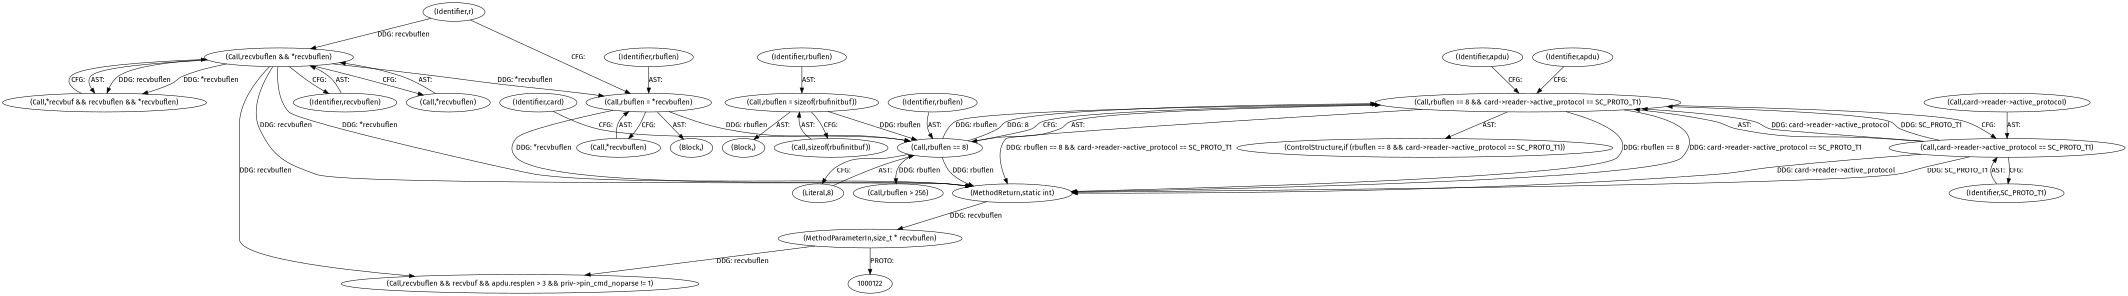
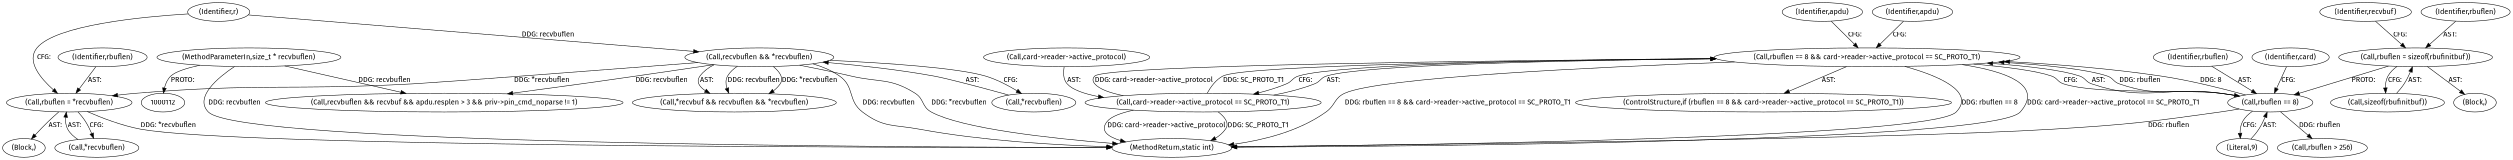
  digraph {
    fontname="Fira Sans"
    node [fontname="Fira Sans"]
    edge [fontname="Fira Sans"]
    n1 [label="(Call,rbuflen == 8 && card->reader->active_protocol == SC_PROTO_T1)"]
    n2 [label="(Call,rbuflen == 8)"]
    n3 [label="(Call,card->reader->active_protocol == SC_PROTO_T1)"]
    n4 [label="(ControlStructure,if (rbuflen == 8 && card->reader->active_protocol == SC_PROTO_T1))"]
    n5 [label="(MethodReturn,static int)"]
-   n6 [label="(Literal,8)"]
+   n6 [label="(Literal,9)"]
    n7 [label="(Call,rbuflen > 256)"]
-   n8 [label="(Identifier,SC_PROTO_T1)"]
    n9 [label="(Call,rbuflen = sizeof(rbufinitbuf))"]
    n10 [label="(Block,)"]
    n11 [label="(Call,sizeof(rbufinitbuf))"]
    n12 [label="(Call,rbuflen = *recvbuflen)"]
    n13 [label="(Block,)"]
    n14 [label="(Call,*recvbuflen)"]
    n15 [label="(Call,recvbuflen && *recvbuflen)"]
    n16 [label="(Call,*recvbuf && recvbuflen && *recvbuflen)"]
-   n17 [label="(Identifier,recvbuflen)"]
    n18 [label="(Call,*recvbuflen)"]
    n19 [label="(Call,recvbuflen && recvbuf && apdu.resplen > 3 && priv->pin_cmd_noparse != 1)"]
    n20 [label="(MethodParameterIn,size_t * recvbuflen)"]
-   1000112 [label=1000122]
+   1000112
    n22 [label="(Identifier,rbuflen)"]
    n23 [label="(Identifier,apdu)"]
    n24 [label="(Identifier,card)"]
    n25 [label="(Identifier,r)"]
+   n26 [label="(Identifier,recvbuf)"]
    n27 [label="(Identifier,rbuflen)"]
    n28 [label="(Identifier,apdu)"]
    n29 [label="(Identifier,rbuflen)"]
    n30 [label="(Call,card->reader->active_protocol)"]
    n1 -> n2 [label="CFG: "]
    n1 -> n3 [label="CFG: "]
    n1 -> n4 [label="AST: "]
    n1 -> n5 [label="DDG: rbuflen == 8 && card->reader->active_protocol == SC_PROTO_T1"]
    n1 -> n5 [label="DDG: rbuflen == 8"]
    n1 -> n5 [label="DDG: card->reader->active_protocol == SC_PROTO_T1"]
    n2 -> n1 [label="AST: "]
    n2 -> n1 [label="DDG: rbuflen"]
    n2 -> n1 [label="DDG: 8"]
    n2 -> n5 [label="DDG: rbuflen"]
    n2 -> n6 [label="CFG: "]
    n2 -> n7 [label="DDG: rbuflen"]
    n3 -> n1 [label="AST: "]
    n3 -> n1 [label="DDG: card->reader->active_protocol"]
    n3 -> n1 [label="DDG: SC_PROTO_T1"]
    n3 -> n5 [label="DDG: card->reader->active_protocol"]
    n3 -> n5 [label="DDG: SC_PROTO_T1"]
-   n3 -> n8 [label="CFG: "]
    n6 -> n2 [label="AST: "]
-   n8 -> n3 [label="AST: "]
-   n9 -> n2 [label="DDG: rbuflen"]
+   n9 -> n2 [label="PROTO: "]
    n9 -> n10 [label="AST: "]
    n9 -> n11 [label="CFG: "]
    n11 -> n9 [label="AST: "]
-   n12 -> n2 [label="DDG: rbuflen"]
    n12 -> n5 [label="DDG: *recvbuflen"]
    n12 -> n13 [label="AST: "]
    n12 -> n14 [label="CFG: "]
    n14 -> n12 [label="AST: "]
    n15 -> n5 [label="DDG: recvbuflen"]
    n15 -> n5 [label="DDG: *recvbuflen"]
    n15 -> n12 [label="DDG: *recvbuflen"]
    n15 -> n16 [label="AST: "]
    n15 -> n16 [label="DDG: recvbuflen"]
    n15 -> n16 [label="DDG: *recvbuflen"]
-   n15 -> n17 [label="CFG: "]
    n15 -> n18 [label="CFG: "]
    n15 -> n19 [label="DDG: recvbuflen"]
-   n16 -> n15 [label="CFG: "]
-   n17 -> n15 [label="AST: "]
    n18 -> n15 [label="AST: "]
-   n5 -> n20 [label="DDG: recvbuflen"]
+   n20 -> n5 [label="DDG: recvbuflen"]
    n20 -> n19 [label="DDG: recvbuflen"]
    n20 -> 1000112 [label="PROTO: "]
    n22 -> n2 [label="AST: "]
    n23 -> n1 [label="CFG: "]
    n24 -> n2 [label="CFG: "]
    n25 -> n12 [label="CFG: "]
    n25 -> n15 [label="DDG: recvbuflen"]
+   n26 -> n9 [label="CFG: "]
    n27 -> n12 [label="AST: "]
    n28 -> n1 [label="CFG: "]
    n29 -> n9 [label="AST: "]
    n30 -> n3 [label="AST: "]
  }
